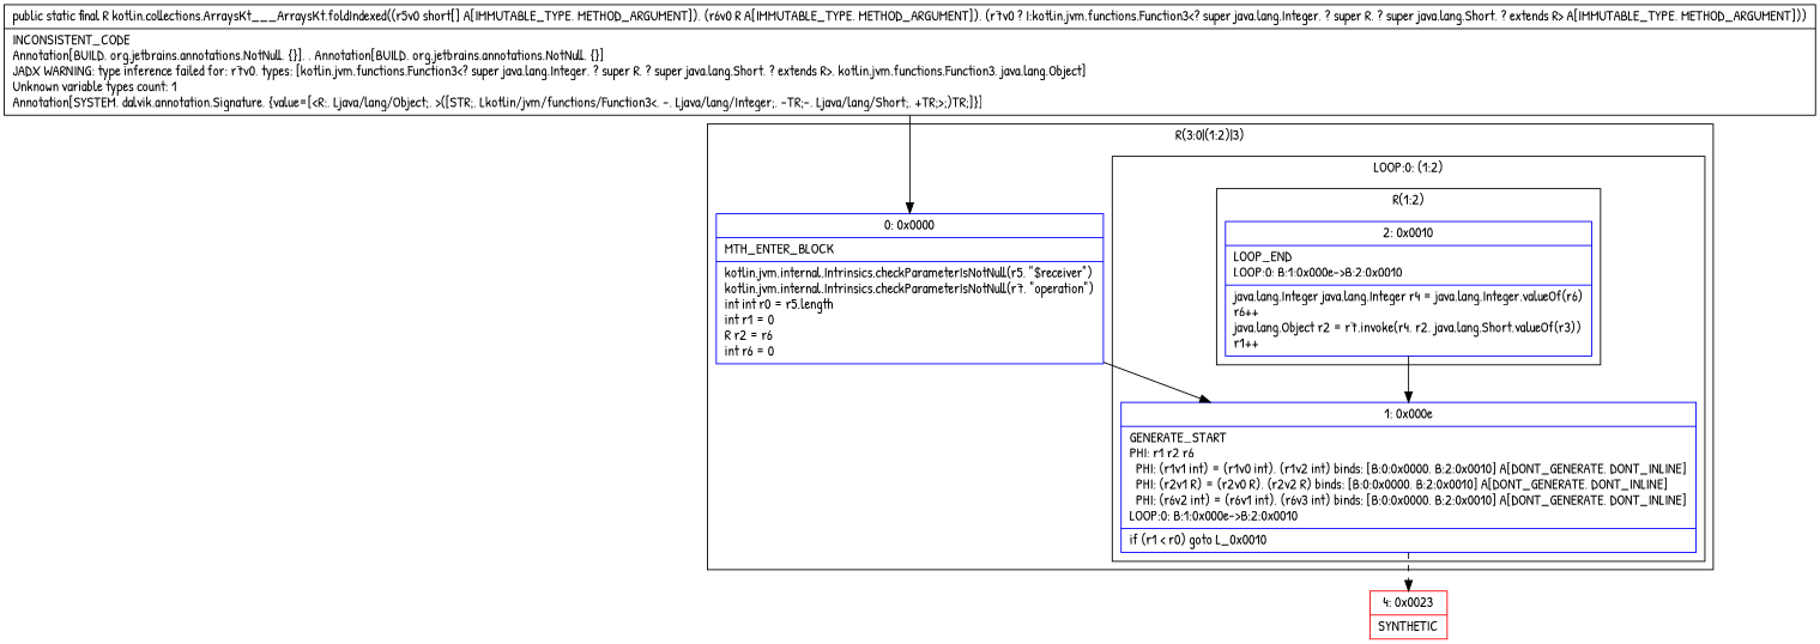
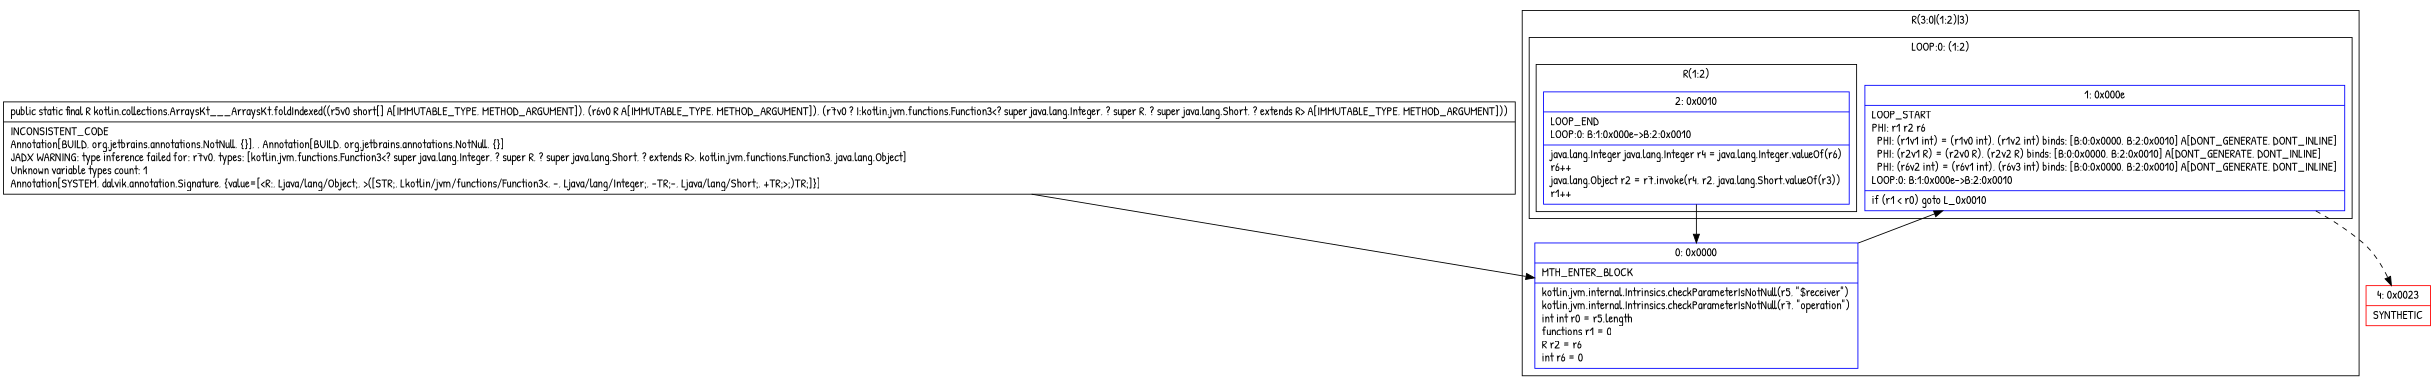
  digraph {
    fontname="Patrick Hand"
    node [color=blue fontname="Patrick Hand" shape=record]
    edge [fontname="Patrick Hand"]
    n1 [label="{2\:\ 0x0010|LOOP_END\lLOOP:0: B:1:0x000e\-\>B:2:0x0010\l|java.lang.Integer java.lang.Integer r4 = java.lang.Integer.valueOf(r6)\lr6++\ljava.lang.Object r2 = r7.invoke(r4, r2, java.lang.Short.valueOf(r3))\lr1++\l}"]
-   n2 [label="{1\:\ 0x000e|GENERATE_START\lPHI: r1 r2 r6 \l  PHI: (r1v1 int) = (r1v0 int), (r1v2 int) binds: [B:0:0x0000, B:2:0x0010] A[DONT_GENERATE, DONT_INLINE]\l  PHI: (r2v1 R) = (r2v0 R), (r2v2 R) binds: [B:0:0x0000, B:2:0x0010] A[DONT_GENERATE, DONT_INLINE]\l  PHI: (r6v2 int) = (r6v1 int), (r6v3 int) binds: [B:0:0x0000, B:2:0x0010] A[DONT_GENERATE, DONT_INLINE]\lLOOP:0: B:1:0x000e\-\>B:2:0x0010\l|if (r1 \< r0) goto L_0x0010\l}"]
-   n3 [label="{0\:\ 0x0000|MTH_ENTER_BLOCK\l|kotlin.jvm.internal.Intrinsics.checkParameterIsNotNull(r5, \"$receiver\")\lkotlin.jvm.internal.Intrinsics.checkParameterIsNotNull(r7, \"operation\")\lint int r0 = r5.length\lint r1 = 0\lR r2 = r6\lint r6 = 0\l}"]
+   n2 [label="{1\:\ 0x000e|LOOP_START\lPHI: r1 r2 r6 \l  PHI: (r1v1 int) = (r1v0 int), (r1v2 int) binds: [B:0:0x0000, B:2:0x0010] A[DONT_GENERATE, DONT_INLINE]\l  PHI: (r2v1 R) = (r2v0 R), (r2v2 R) binds: [B:0:0x0000, B:2:0x0010] A[DONT_GENERATE, DONT_INLINE]\l  PHI: (r6v2 int) = (r6v1 int), (r6v3 int) binds: [B:0:0x0000, B:2:0x0010] A[DONT_GENERATE, DONT_INLINE]\lLOOP:0: B:1:0x000e\-\>B:2:0x0010\l|if (r1 \< r0) goto L_0x0010\l}"]
+   n3 [label="{0\:\ 0x0000|MTH_ENTER_BLOCK\l|kotlin.jvm.internal.Intrinsics.checkParameterIsNotNull(r5, \"$receiver\")\lkotlin.jvm.internal.Intrinsics.checkParameterIsNotNull(r7, \"operation\")\lint int r0 = r5.length\lfunctions r1 = 0\lR r2 = r6\lint r6 = 0\l}"]
    n4 [color=red label="{4\:\ 0x0023|SYNTHETIC\l}"]
    n5 [label="{public static final R kotlin.collections.ArraysKt___ArraysKt.foldIndexed((r5v0 short[] A[IMMUTABLE_TYPE, METHOD_ARGUMENT]), (r6v0 R A[IMMUTABLE_TYPE, METHOD_ARGUMENT]), (r7v0 ? I:kotlin.jvm.functions.Function3\<? super java.lang.Integer, ? super R, ? super java.lang.Short, ? extends R\> A[IMMUTABLE_TYPE, METHOD_ARGUMENT]))  | INCONSISTENT_CODE\lAnnotation[BUILD, org.jetbrains.annotations.NotNull, \{\}], , Annotation[BUILD, org.jetbrains.annotations.NotNull, \{\}]\lJADX WARNING: type inference failed for: r7v0, types: [kotlin.jvm.functions.Function3\<? super java.lang.Integer, ? super R, ? super java.lang.Short, ? extends R\>, kotlin.jvm.functions.Function3, java.lang.Object]\lUnknown variable types count: 1\lAnnotation[SYSTEM, dalvik.annotation.Signature, \{value=[\<R:, Ljava\/lang\/Object;, \>([STR;, Lkotlin\/jvm\/functions\/Function3\<, \-, Ljava\/lang\/Integer;, \-TR;\-, Ljava\/lang\/Short;, +TR;\>;)TR;]\}]\l}" color=""]
    subgraph cluster_1 {
      label="R(3:0|(1:2)|3)"
      n3
      subgraph cluster_2 {
        label="LOOP:0: (1:2)"
        n2
        subgraph cluster_3 {
          label="R(1:2)"
          n1
        }
      }
    }
-   n1 -> n2
+   n1 -> n3
    n2 -> n4 [style=dashed]
    n3 -> n2
    n5 -> n3
  }
